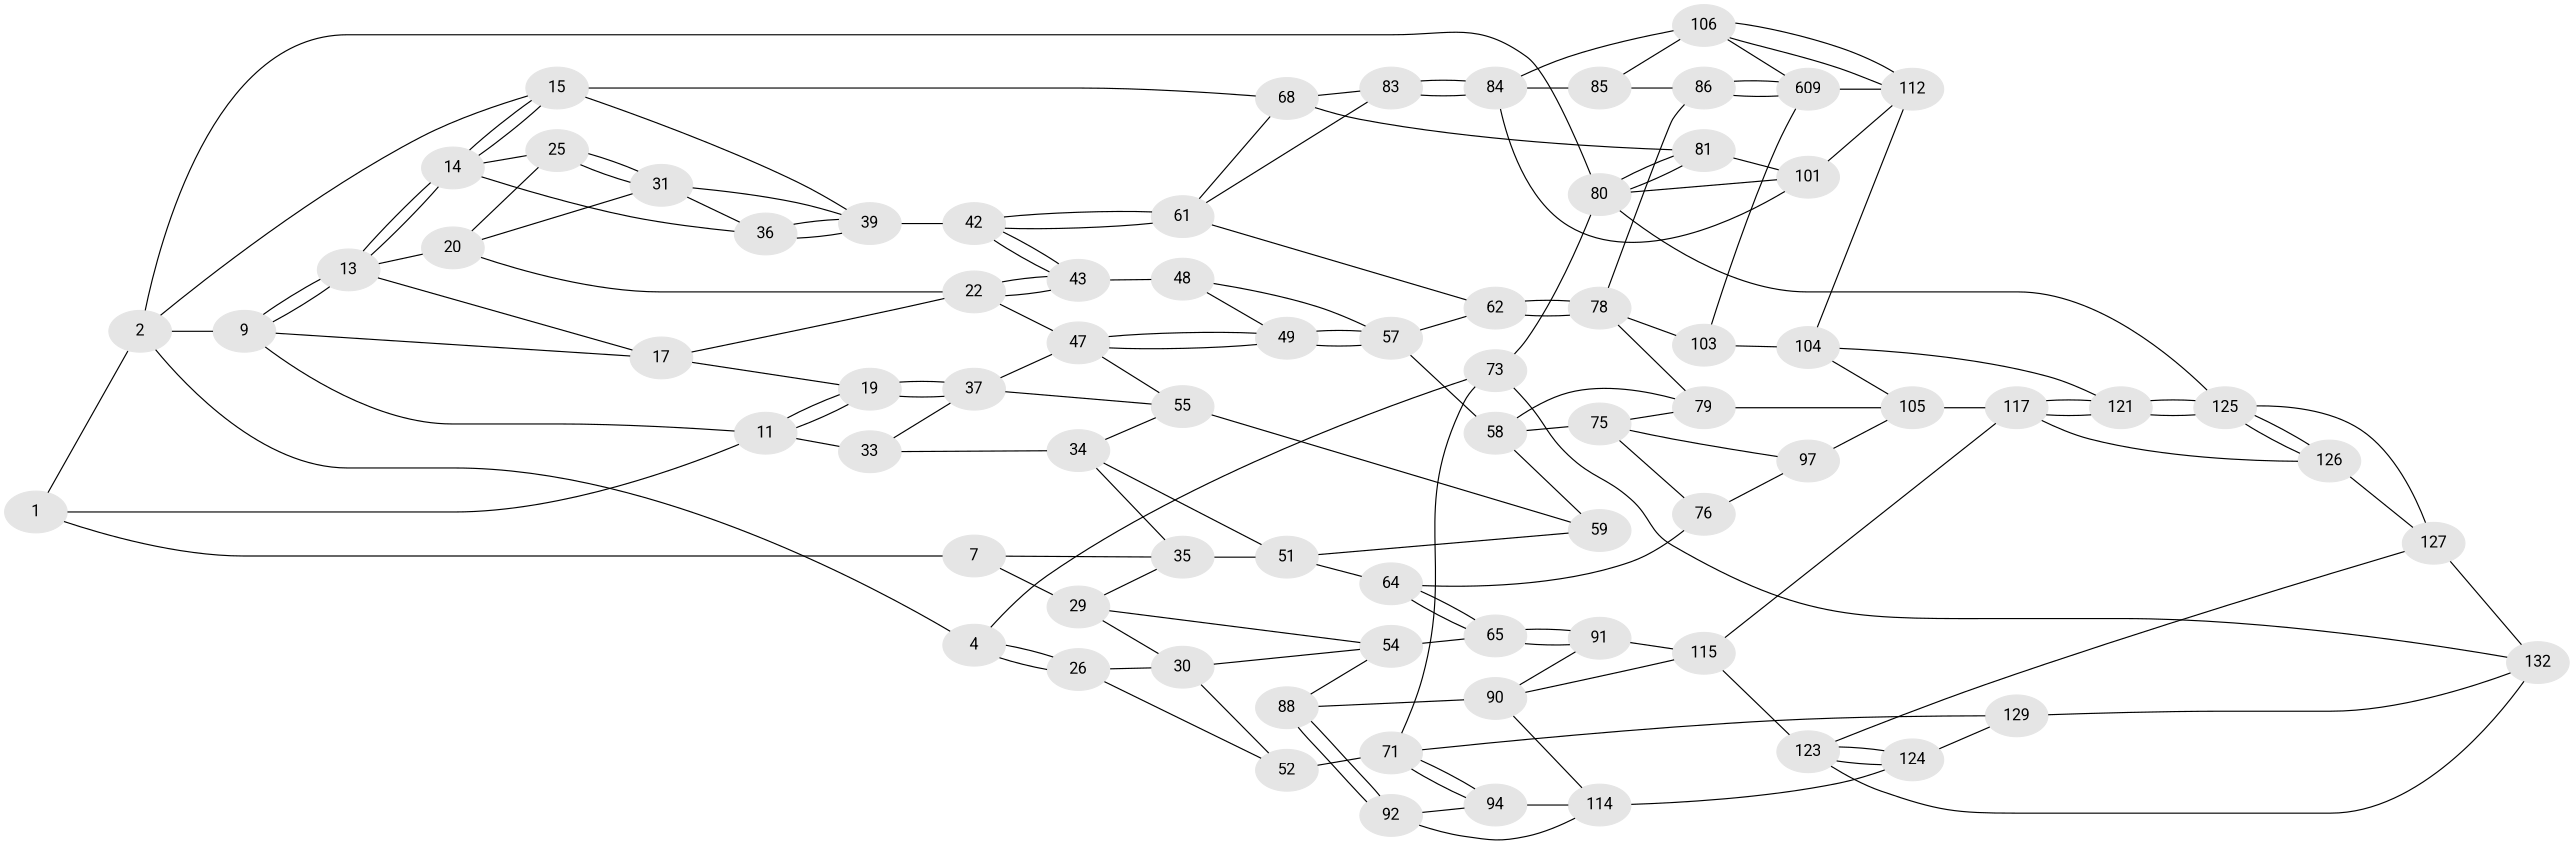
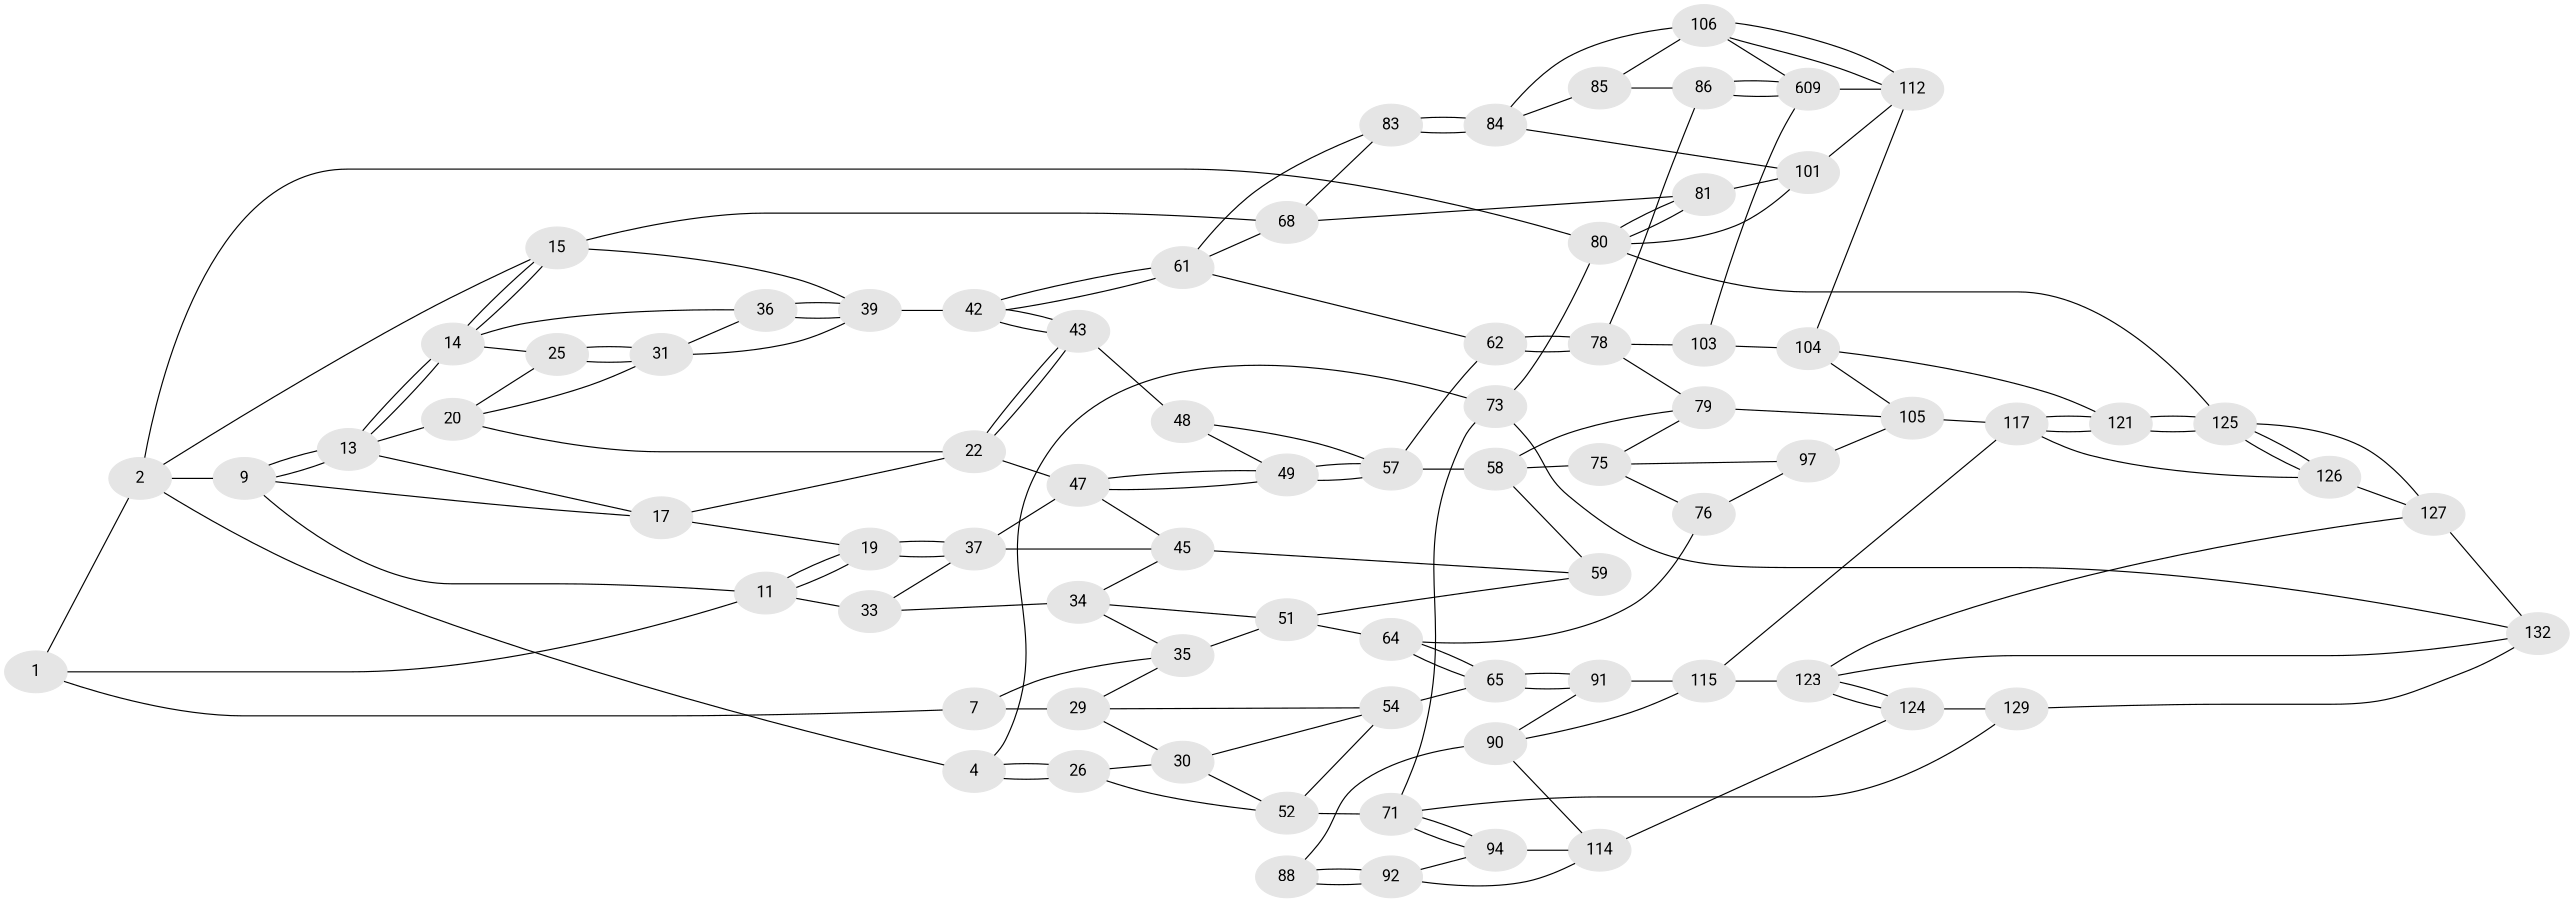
  graph {
    fontname=Roboto
    rankdir=LR
    node [color=gray90 fontname=Roboto style=filled]
    edge [fontname=Roboto]
    1 [super="+6"]
    2 [super="+3"]
    7 [super="+28"]
    11 [super="+12"]
    4
    9 [super="+10"]
    15 [super="+40"]
    80 [super="+130"]
    29 [super="+47"]
    35 [super="+46"]
    19
    33
    26 [super="+27"]
    73
    13 [super="+16"]
    17 [super="+18"]
    39 [super="+41"]
    68 [super="+82"]
    81
    101 [super="+111"]
    125 [super="+131"]
    30 [super="+53"]
    52 [super="+70"]
    132 [super="+133"]
    54 [super="+67"]
    51 [super="+63"]
    14 [super="+24"]
    20 [super="+21"]
    22 [super="+23"]
    37 [super="+38"]
    34 [super="+50"]
    25
    36
    31 [super="+32"]
    42
    83
    43
    n38 [label=47 super="+45"]
-   55 [super="+56"]
+   55 [super="+56" label=45]
    48
    49
    71 [super="+72"]
    65 [super="+66"]
    59
    64 [super="+77"]
    61 [super="+69"]
    62
    57 [super="+60"]
    58 [super="+74"]
    76 [super="+98"]
    94
    129
    91 [super="+100"]
    75 [super="+96"]
    79 [super="+95"]
    78 [super="+87"]
    97
    105 [super="+108"]
    84 [super="+102"]
    86
    103
    115 [super="+116"]
    114 [super="+122"]
    n64 [label=609 super="+110"]
    104 [super="+120"]
    117 [super="+118"]
    112 [super="+119"]
    126
    127 [super="+134"]
    85
    106 [super="+107"]
    88 [super="+89"]
    90 [super="+113"]
    92 [super="+93"]
    124
    123 [super="+128"]
    121
    1 -- 2
    1 -- 7
    1 -- 11
    2 -- 4
    2 -- 9
    2 -- 15
    2 -- 80
    7 -- 29
    7 -- 35
    11 -- 19
    11 -- 19
    11 -- 33
    4 -- 26
    4 -- 26
    4 -- 73
    9 -- 11
    9 -- 13
    9 -- 13
    9 -- 17
    15 -- 39
    15 -- 68
    80 -- 81
    80 -- 81
    80 -- 101
    80 -- 125
    29 -- 35
    29 -- 30
    29 -- 54
    35 -- 51
    19 -- 37
    19 -- 37
    33 -- 37
    33 -- 34
    26 -- 30
    26 -- 52
    73 -- 80
    73 -- 132
    13 -- 17
    13 -- 14
    13 -- 14
    13 -- 20
    17 -- 19
    17 -- 22
    39 -- 42
    68 -- 81
    68 -- 83
    81 -- 101
    101 -- 112
    125 -- 126
    125 -- 126
    125 -- 127
    30 -- 52
    30 -- 54
-   88 -- 54
+   52 -- 54
    52 -- 71
    54 -- 65
    51 -- 59
    51 -- 64
    14 -- 15
    14 -- 15
    14 -- 25
    14 -- 36
    20 -- 22
    20 -- 25
    20 -- 31
    22 -- 43
    22 -- 43
    22 -- n38
    37 -- n38
    37 -- 55
    34 -- 35
    34 -- 51
    34 -- 55
    25 -- 31
    25 -- 31
    36 -- 39
    36 -- 39
    31 -- 39
    31 -- 36
    42 -- 43
    42 -- 43
    42 -- 61
    42 -- 61
    83 -- 84
    83 -- 84
    43 -- 48
    n38 -- 55
    n38 -- 49
    n38 -- 49
    55 -- 59
    48 -- 49
    48 -- 57
    49 -- 57
    49 -- 57
    71 -- 73
    71 -- 94
    71 -- 94
    71 -- 129
    65 -- 91
    65 -- 91
    64 -- 65
    64 -- 65
    64 -- 76
    61 -- 68
    61 -- 83
    61 -- 62
    62 -- 78
    62 -- 78
    57 -- 62
    57 -- 58
    58 -- 59
    58 -- 75
    58 -- 79
    76 -- 97
    94 -- 114
    129 -- 132
    91 -- 115
    75 -- 76
    75 -- 79
    75 -- 97
    79 -- 105
    78 -- 79
    78 -- 86
    78 -- 103
    97 -- 105
    105 -- 117
    84 -- 101
    84 -- 85
    84 -- 106
    86 -- n64
    86 -- n64
    103 -- n64
    103 -- 104
    115 -- 117
    115 -- 123
    114 -- 124
    n64 -- 112
    104 -- 105
    104 -- 112
    104 -- 121
    117 -- 126
    117 -- 121
    117 -- 121
    126 -- 127
    127 -- 132
    85 -- 86
    85 -- 106
    106 -- n64
    106 -- 112
    106 -- 112
    88 -- 90
    88 -- 92 [weight=2]
    88 -- 92
    90 -- 91
    90 -- 115
    90 -- 114
    92 -- 94
    92 -- 114
    124 -- 129
    123 -- 132
    123 -- 127
    123 -- 124
    123 -- 124
    121 -- 125
    121 -- 125
  }
